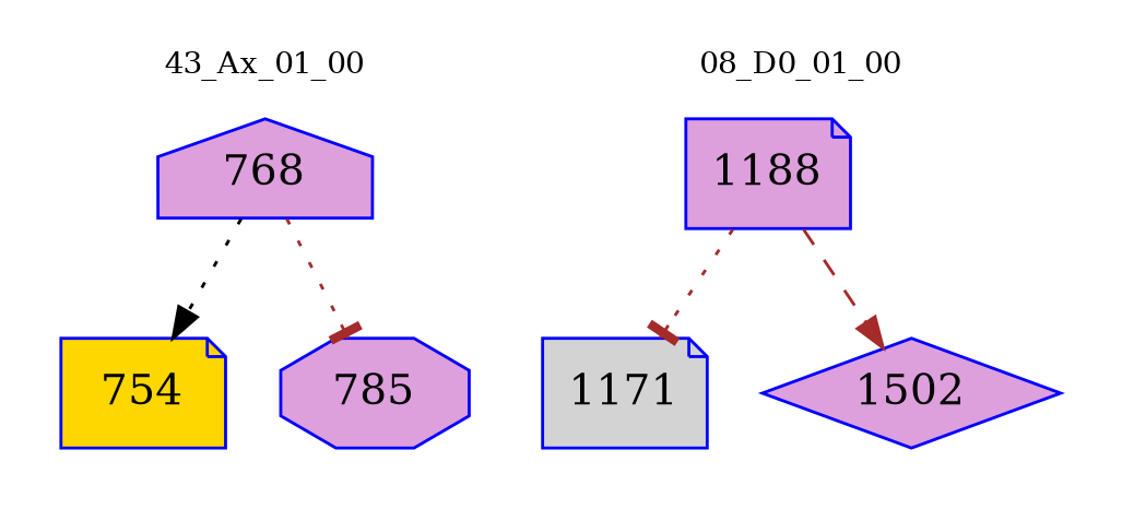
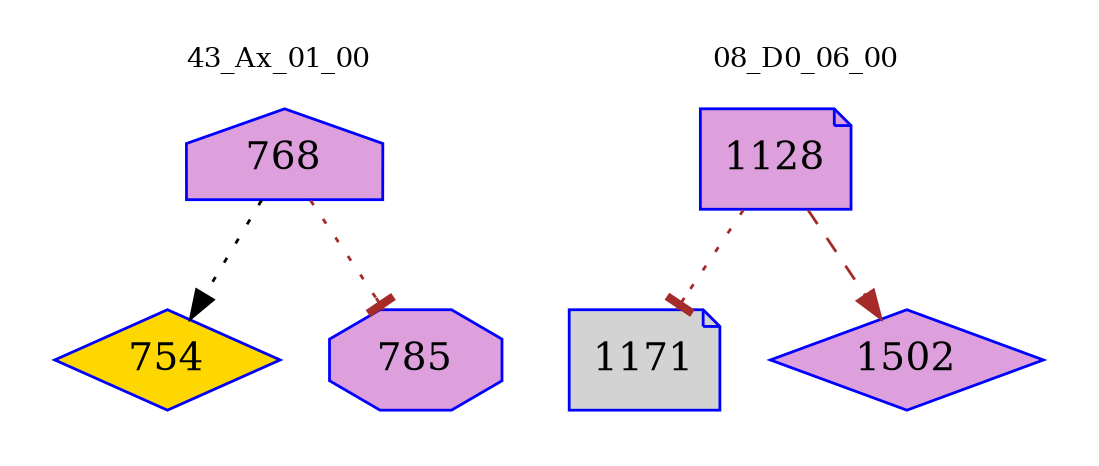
  digraph {
    node [color=blue fillcolor=plum shape=diamond style=filled]
    edge [arrowhead=normal color=brown style=dotted]
    n1 [label=768 shape=house]
-   n2 [fillcolor=gold label=754 shape=note]
+   n2 [fillcolor=gold label=754]
    n3 [label=785 shape=octagon]
-   n4 [label=1188 shape=note]
+   n4 [label=1128 shape=note]
    n5 [fillcolor=lightgrey label=1171 shape=note]
    n6 [label=1502]
    subgraph cluster_1 {
      color=white
      fontsize=10
      label="43_Ax_01_00"
      n1
      n2
      n3
    }
    subgraph cluster_2 {
      color=white
      fontsize=10
-     label="08_D0_01_00"
+     label="08_D0_06_00"
      n4
      n5
      n6
    }
    n1 -> n2 [color=black]
    n1 -> n3 [arrowhead=tee]
    n4 -> n5 [arrowhead=tee]
    n4 -> n6 [style=dashed]
  }
